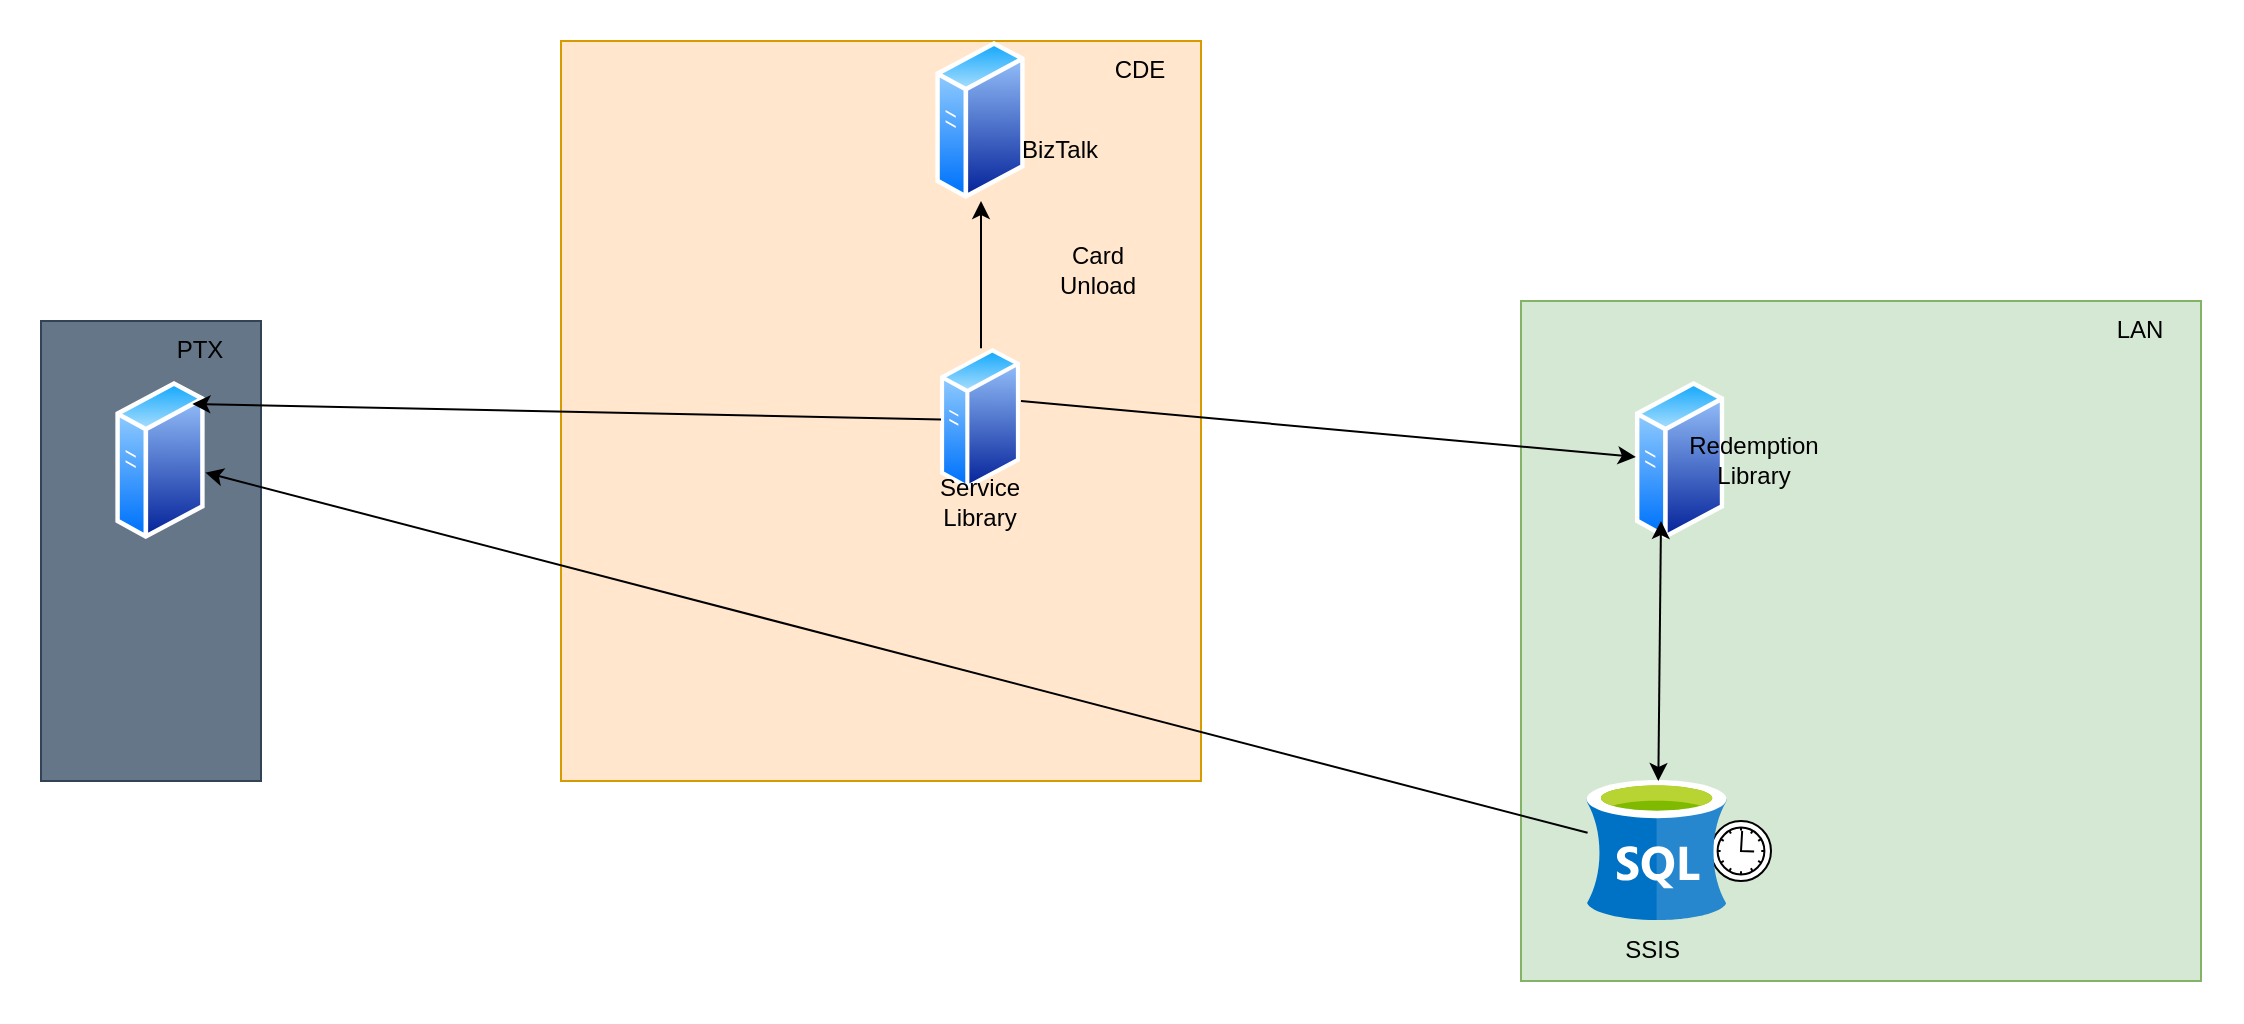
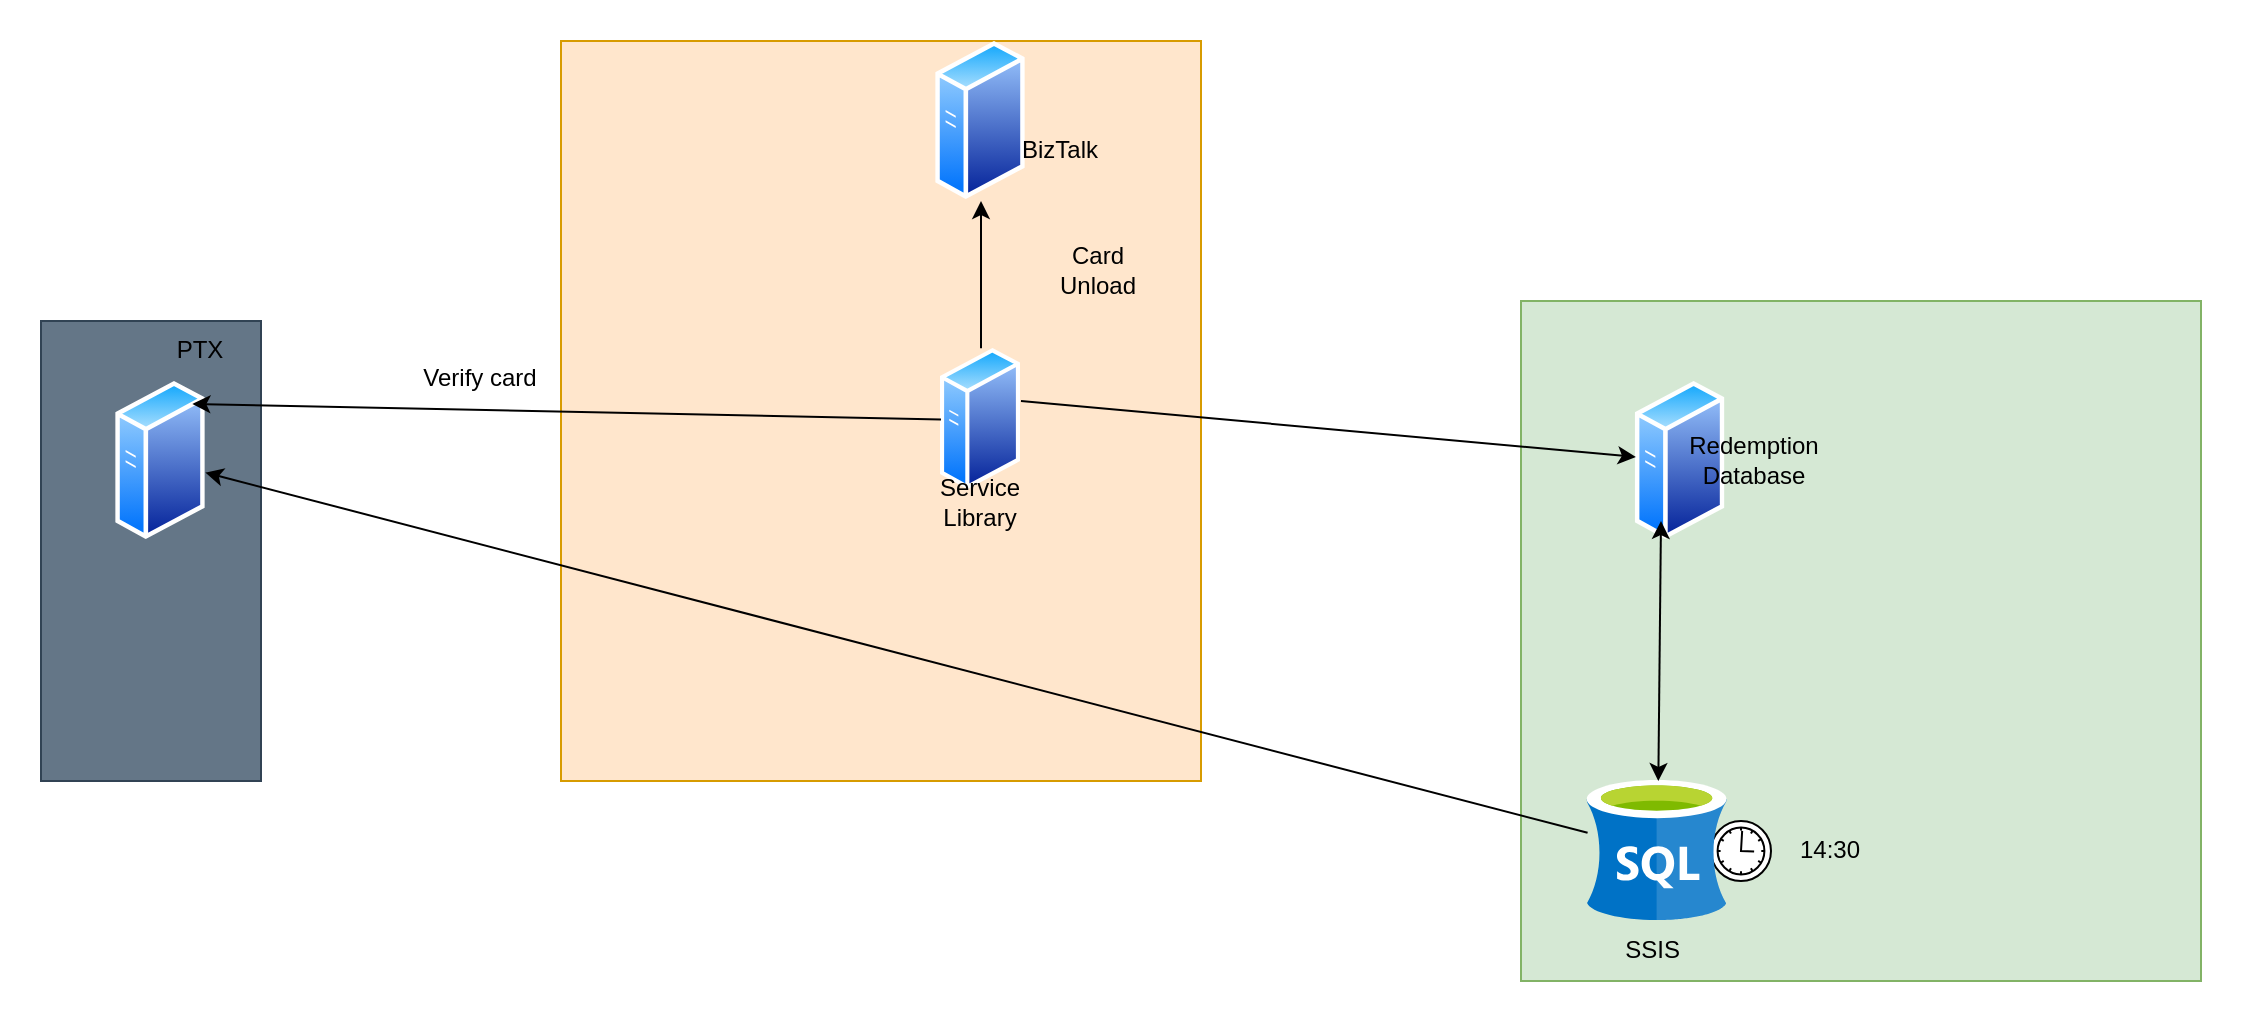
  <mxCell id="0" />
  <mxCell id="1" parent="0" />
  <mxCell id="2" value="" style="whiteSpace=wrap;html=1;aspect=fixed;fillColor=#d5e8d4;strokeColor=#82b366;" parent="1" vertex="1"><mxGeometry x="760" y="150" width="340" height="340" as="geometry" /></mxCell>
  <mxCell id="3" value="" style="image;aspect=fixed;perimeter=ellipsePerimeter;html=1;align=center;shadow=0;dashed=0;spacingTop=3;image=img/lib/active_directory/generic_server.svg;" parent="1" vertex="1"><mxGeometry x="817.4" y="190" width="44.8" height="80" as="geometry" /></mxCell>
  <mxCell id="4" value="" style="points=[[0.145,0.145,0],[0.5,0,0],[0.855,0.145,0],[1,0.5,0],[0.855,0.855,0],[0.5,1,0],[0.145,0.855,0],[0,0.5,0]];shape=mxgraph.bpmn.event;html=1;verticalLabelPosition=bottom;labelBackgroundColor=#ffffff;verticalAlign=top;align=center;perimeter=ellipsePerimeter;outlineConnect=0;aspect=fixed;outline=standard;symbol=timer;" parent="1" vertex="1"><mxGeometry x="855" y="410" width="30" height="30" as="geometry" /></mxCell>
  <mxCell id="5" value="" style="rounded=0;whiteSpace=wrap;html=1;fillColor=#ffe6cc;strokeColor=#d79b00;" parent="1" vertex="1"><mxGeometry x="280" y="20" width="320" height="370" as="geometry" /></mxCell>
  <mxCell id="6" value="" style="edgeStyle=orthogonalEdgeStyle;rounded=0;orthogonalLoop=1;jettySize=auto;html=1;" parent="1" source="7" target="22" edge="1"><mxGeometry relative="1" as="geometry" /></mxCell>
  <mxCell id="7" value="" style="image;aspect=fixed;perimeter=ellipsePerimeter;html=1;align=center;shadow=0;dashed=0;spacingTop=3;image=img/lib/active_directory/generic_server.svg;" parent="1" vertex="1"><mxGeometry x="470" y="173.57" width="40" height="71.43" as="geometry" /></mxCell>
  <mxCell id="8" value="" style="rounded=0;whiteSpace=wrap;html=1;fillColor=#647687;fontColor=#ffffff;strokeColor=#314354;" parent="1" vertex="1"><mxGeometry y="160" width="110" height="230" as="geometry" x="20" /></mxCell>
  <mxCell id="9" value="" style="image;aspect=fixed;perimeter=ellipsePerimeter;html=1;align=center;shadow=0;dashed=0;spacingTop=3;image=img/lib/active_directory/generic_server.svg;" parent="1" vertex="1"><mxGeometry x="57.6" y="190" width="44.8" height="80" as="geometry" /></mxCell>
- <mxCell id="10" value="LAN" style="text;html=1;strokeColor=none;fillColor=none;align=center;verticalAlign=middle;whiteSpace=wrap;rounded=0;" parent="1" vertex="1"><mxGeometry x="1040" y="150" width="60" height="30" as="geometry" /></mxCell>
- <mxCell id="11" value="CDE" style="text;html=1;strokeColor=none;fillColor=none;align=center;verticalAlign=middle;whiteSpace=wrap;rounded=0;" parent="1" vertex="1"><mxGeometry x="540" y="20" width="60" height="30" as="geometry" /></mxCell>
  <mxCell id="12" value="SSIS&amp;nbsp;" style="text;html=1;strokeColor=none;fillColor=none;align=center;verticalAlign=middle;whiteSpace=wrap;rounded=0;" parent="1" vertex="1"><mxGeometry x="798.3" y="460" width="60" height="30" as="geometry" /></mxCell>
  <mxCell id="13" value="PTX" style="text;html=1;strokeColor=none;fillColor=none;align=center;verticalAlign=middle;whiteSpace=wrap;rounded=0;" parent="1" vertex="1"><mxGeometry x="70" y="160" width="60" height="30" as="geometry" /></mxCell>
  <mxCell id="14" value="Service Library" style="text;html=1;strokeColor=none;fillColor=none;align=center;verticalAlign=middle;whiteSpace=wrap;rounded=0;" parent="1" vertex="1"><mxGeometry x="460" y="236" width="60" height="30" as="geometry" /></mxCell>
- <mxCell id="15" value="Redemption Library" style="text;html=1;strokeColor=none;fillColor=none;align=center;verticalAlign=middle;whiteSpace=wrap;rounded=0;" parent="1" vertex="1"><mxGeometry x="847" y="215" width="60" height="30" as="geometry" /></mxCell>
+ <mxCell id="15" value="Redemption Database" style="text;html=1;strokeColor=none;fillColor=none;align=center;verticalAlign=middle;whiteSpace=wrap;rounded=0;" parent="1" vertex="1"><mxGeometry x="847" y="215" width="60" height="30" as="geometry" /></mxCell>
  <mxCell id="16" value="" style="image;sketch=0;aspect=fixed;html=1;points=[];align=center;fontSize=12;image=img/lib/mscae/dep/SQL_Server_Stretch_DB.svg;" parent="1" vertex="1"><mxGeometry x="793.3" y="390" width="70" height="70" as="geometry" /></mxCell>
  <mxCell id="17" value="" style="endArrow=classic;startArrow=classic;html=1;rounded=0;" parent="1" source="16" edge="1"><mxGeometry width="50" height="50" relative="1" as="geometry"><mxPoint x="780" y="310" as="sourcePoint" /><mxPoint x="830" y="260" as="targetPoint" /></mxGeometry></mxCell>
+ <mxCell id="18" value="14:30" style="text;html=1;strokeColor=none;fillColor=none;align=center;verticalAlign=middle;whiteSpace=wrap;rounded=0;" parent="1" vertex="1"><mxGeometry x="885" y="410" width="60" height="30" as="geometry" /></mxCell>
  <mxCell id="19" value="" style="endArrow=classic;html=1;rounded=0;" parent="1" target="3" edge="1"><mxGeometry width="50" height="50" relative="1" as="geometry"><mxPoint x="510" y="200" as="sourcePoint" /><mxPoint x="560" y="150" as="targetPoint" /></mxGeometry></mxCell>
  <mxCell id="20" value="" style="endArrow=classic;html=1;rounded=0;entryX=1;entryY=0;entryDx=0;entryDy=0;exitX=0;exitY=0.5;exitDx=0;exitDy=0;" parent="1" source="7" target="9" edge="1"><mxGeometry width="50" height="50" relative="1" as="geometry"><mxPoint x="460" y="210" as="sourcePoint" /><mxPoint x="510" y="160" as="targetPoint" /></mxGeometry></mxCell>
+ <mxCell id="21" value="Verify card" style="text;html=1;strokeColor=none;fillColor=none;align=center;verticalAlign=middle;whiteSpace=wrap;rounded=0;" parent="1" vertex="1"><mxGeometry x="210" y="174" width="60" height="30" as="geometry" /></mxCell>
  <mxCell id="22" value="" style="image;aspect=fixed;perimeter=ellipsePerimeter;html=1;align=center;shadow=0;dashed=0;spacingTop=3;image=img/lib/active_directory/generic_server.svg;" parent="1" vertex="1"><mxGeometry x="467.6" y="20" width="44.8" height="80" as="geometry" /></mxCell>
  <mxCell id="23" value="BizTalk" style="text;html=1;strokeColor=none;fillColor=none;align=center;verticalAlign=middle;whiteSpace=wrap;rounded=0;" parent="1" vertex="1"><mxGeometry x="500" y="60" width="60" height="30" as="geometry" /></mxCell>
  <mxCell id="24" value="Card Unload" style="text;html=1;strokeColor=none;fillColor=none;align=center;verticalAlign=middle;whiteSpace=wrap;rounded=0;" vertex="1" parent="1"><mxGeometry x="519" y="120" width="60" height="30" as="geometry" /></mxCell>
  <mxCell id="25" value="" style="endArrow=classic;html=1;rounded=0;" edge="1" parent="1" source="16" target="9"><mxGeometry width="50" height="50" relative="1" as="geometry"><mxPoint x="720" y="290" as="sourcePoint" /><mxPoint x="770" y="240" as="targetPoint" /></mxGeometry></mxCell>
